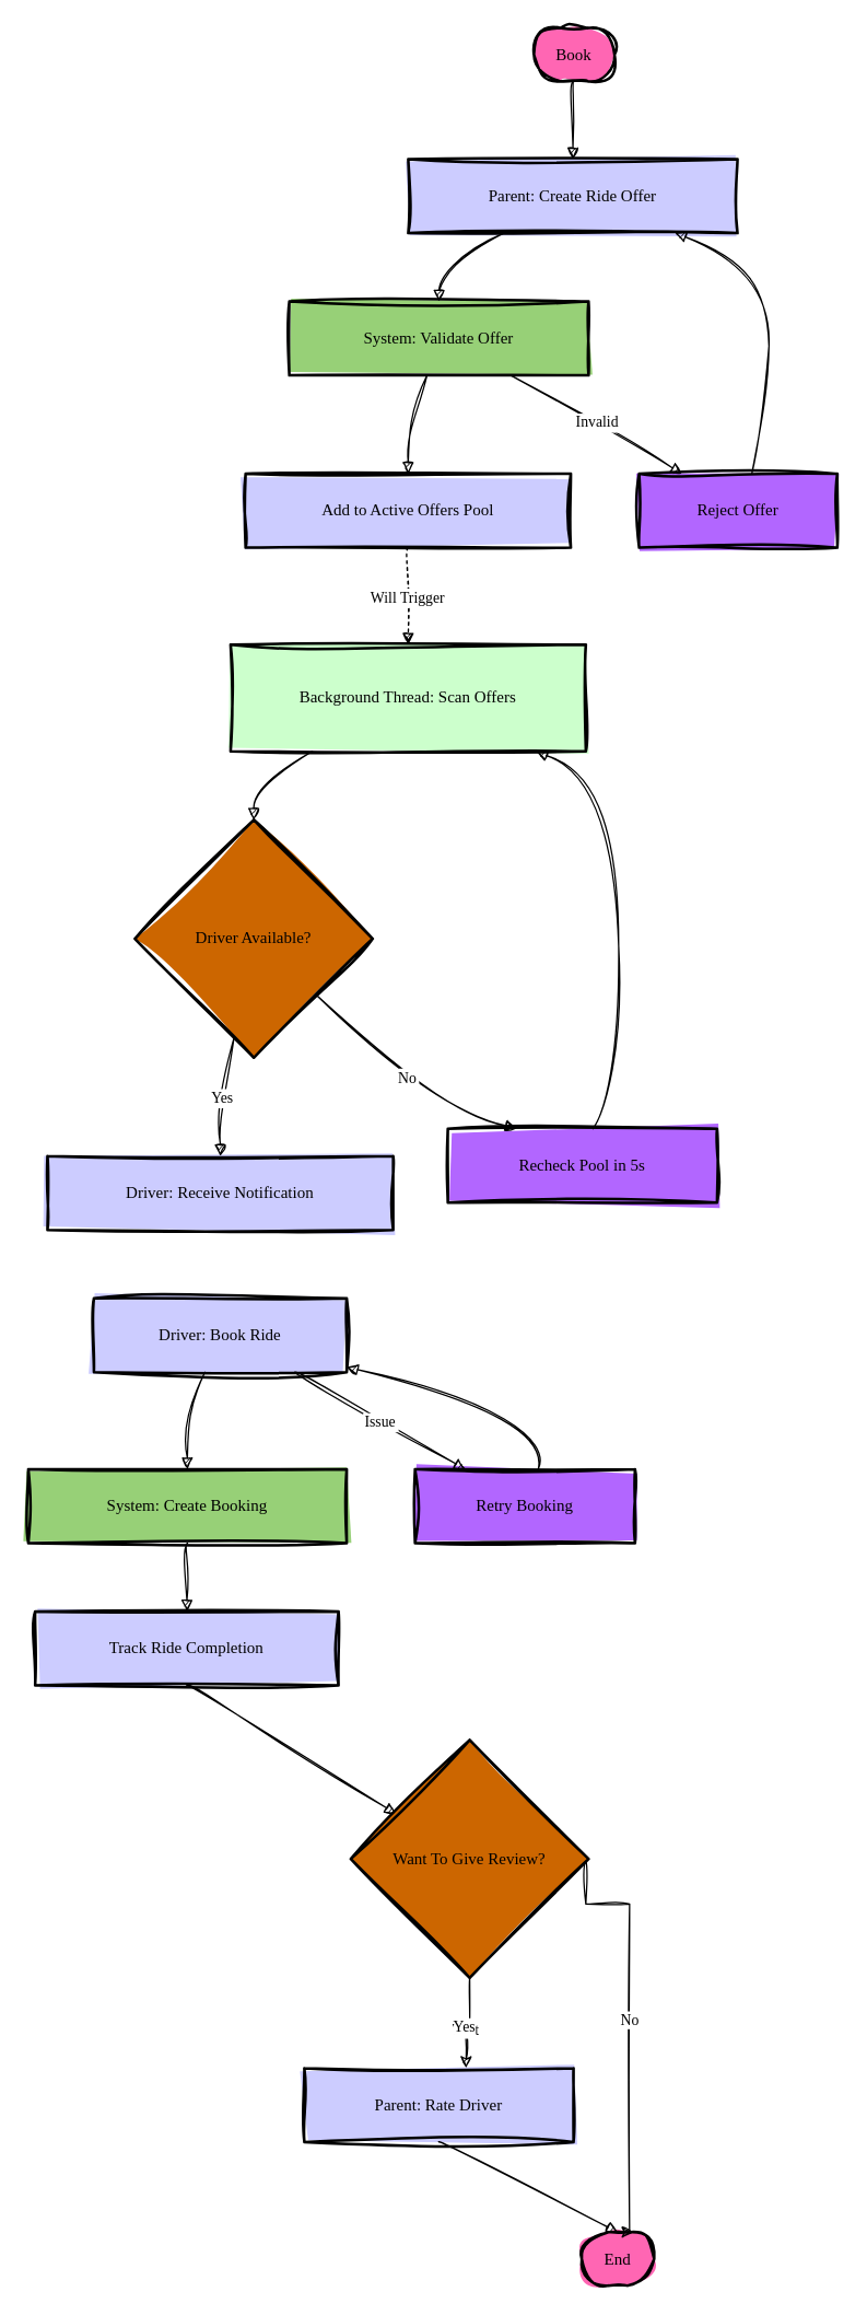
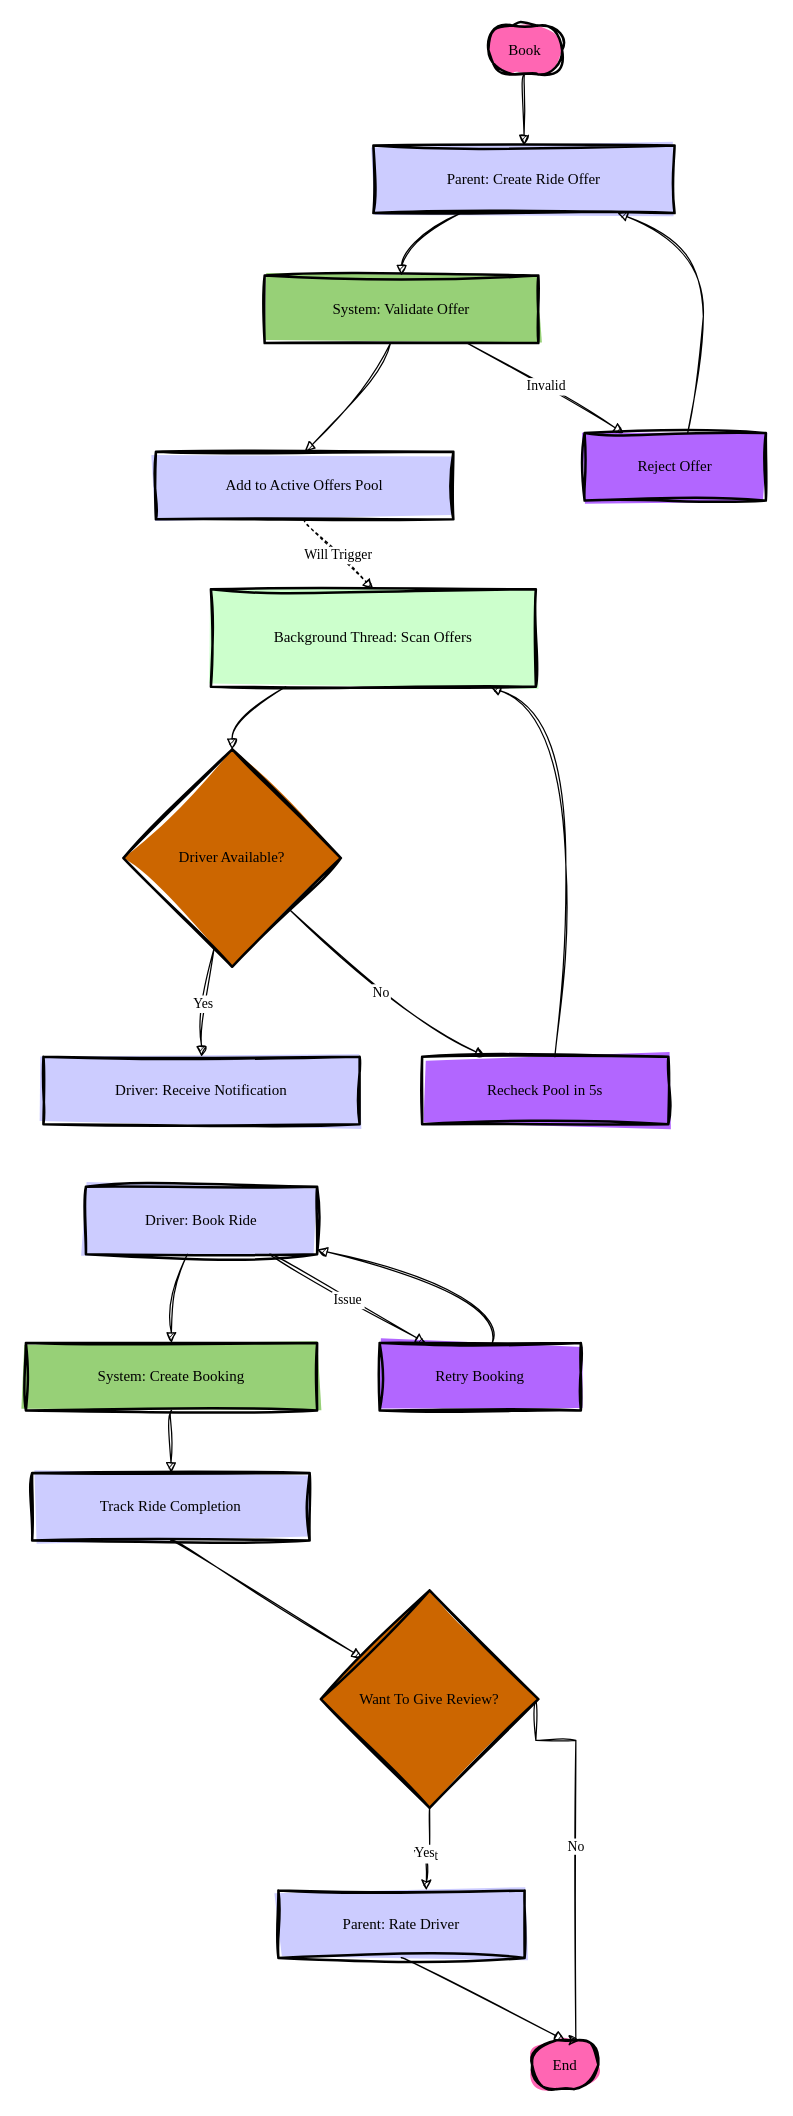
  <mxCell id="0" />
  <mxCell id="1" parent="0" />
  <mxCell id="2" value="Book" style="rounded=1;whiteSpace=wrap;arcSize=50;strokeWidth=2;sketch=1;hachureGap=4;jiggle=2;curveFitting=1;fontFamily=Architects Daughter;fontSource=https%3A%2F%2Ffonts.googleapis.com%2Fcss%3Ffamily%3DArchitects%2BDaughter;fillColor=#FF66B3;fillStyle=solid;" vertex="1" parent="1"><mxGeometry x="390" y="20" width="59" height="39" as="geometry" /></mxCell>
  <mxCell id="3" value="Parent: Create Ride Offer" style="whiteSpace=wrap;strokeWidth=2;sketch=1;hachureGap=4;jiggle=2;curveFitting=1;fontFamily=Architects Daughter;fontSource=https%3A%2F%2Ffonts.googleapis.com%2Fcss%3Ffamily%3DArchitects%2BDaughter;fillStyle=solid;fillColor=#CCCCFF;" vertex="1" parent="1"><mxGeometry x="298" y="116" width="241" height="54" as="geometry" /></mxCell>
  <mxCell id="4" value="System: Validate Offer" style="whiteSpace=wrap;strokeWidth=2;sketch=1;hachureGap=4;jiggle=2;curveFitting=1;fontFamily=Architects Daughter;fontSource=https%3A%2F%2Ffonts.googleapis.com%2Fcss%3Ffamily%3DArchitects%2BDaughter;fillStyle=solid;fillColor=#97D077;" vertex="1" parent="1"><mxGeometry x="211" y="220" width="219" height="54" as="geometry" /></mxCell>
- <mxCell id="5" value="Add to Active Offers Pool" style="whiteSpace=wrap;strokeWidth=2;sketch=1;hachureGap=4;jiggle=2;curveFitting=1;fontFamily=Architects Daughter;fontSource=https%3A%2F%2Ffonts.googleapis.com%2Fcss%3Ffamily%3DArchitects%2BDaughter;fillStyle=solid;fillColor=#CCCCFF;" vertex="1" parent="1"><mxGeometry x="179" y="346" width="238" height="54" as="geometry" /></mxCell>
+ <mxCell id="5" value="Add to Active Offers Pool" style="whiteSpace=wrap;strokeWidth=2;sketch=1;hachureGap=4;jiggle=2;curveFitting=1;fontFamily=Architects Daughter;fontSource=https%3A%2F%2Ffonts.googleapis.com%2Fcss%3Ffamily%3DArchitects%2BDaughter;fillStyle=solid;fillColor=#CCCCFF;" vertex="1" parent="1"><mxGeometry x="124" y="361" width="238" height="54" as="geometry" /></mxCell>
  <mxCell id="6" value="Background Thread: Scan Offers" style="whiteSpace=wrap;strokeWidth=2;sketch=1;hachureGap=4;jiggle=2;curveFitting=1;fontFamily=Architects Daughter;fontSource=https%3A%2F%2Ffonts.googleapis.com%2Fcss%3Ffamily%3DArchitects%2BDaughter;fillStyle=solid;fillColor=#CCFFCC;" vertex="1" parent="1"><mxGeometry x="168" y="471" width="260" height="78" as="geometry" /></mxCell>
  <mxCell id="7" value="Driver Available?" style="rhombus;strokeWidth=2;whiteSpace=wrap;sketch=1;hachureGap=4;jiggle=2;curveFitting=1;fontFamily=Architects Daughter;fontSource=https%3A%2F%2Ffonts.googleapis.com%2Fcss%3Ffamily%3DArchitects%2BDaughter;fillStyle=solid;fillColor=#CC6600;" vertex="1" parent="1"><mxGeometry x="98" y="599" width="174" height="174" as="geometry" /></mxCell>
  <mxCell id="8" value="Driver: Receive Notification" style="whiteSpace=wrap;strokeWidth=2;sketch=1;hachureGap=4;jiggle=2;curveFitting=1;fontFamily=Architects Daughter;fontSource=https%3A%2F%2Ffonts.googleapis.com%2Fcss%3Ffamily%3DArchitects%2BDaughter;fillColor=#CCCCFF;fillStyle=solid;" vertex="1" parent="1"><mxGeometry x="34" y="845" width="253" height="54" as="geometry" /></mxCell>
  <mxCell id="9" value="Driver: Book Ride" style="whiteSpace=wrap;strokeWidth=2;sketch=1;hachureGap=4;jiggle=2;curveFitting=1;fontFamily=Architects Daughter;fontSource=https%3A%2F%2Ffonts.googleapis.com%2Fcss%3Ffamily%3DArchitects%2BDaughter;fillStyle=solid;fillColor=#CCCCFF;" vertex="1" parent="1"><mxGeometry x="68" y="949" width="185" height="54" as="geometry" /></mxCell>
  <mxCell id="10" value="System: Create Booking" style="whiteSpace=wrap;strokeWidth=2;sketch=1;hachureGap=4;jiggle=2;curveFitting=1;fontFamily=Architects Daughter;fontSource=https%3A%2F%2Ffonts.googleapis.com%2Fcss%3Ffamily%3DArchitects%2BDaughter;fillStyle=solid;fillColor=#97D077;" vertex="1" parent="1"><mxGeometry x="20" y="1074" width="233" height="54" as="geometry" /></mxCell>
  <mxCell id="11" value="Track Ride Completion" style="whiteSpace=wrap;strokeWidth=2;sketch=1;hachureGap=4;jiggle=2;curveFitting=1;fontFamily=Architects Daughter;fontSource=https%3A%2F%2Ffonts.googleapis.com%2Fcss%3Ffamily%3DArchitects%2BDaughter;fillStyle=solid;fillColor=#CCCCFF;" vertex="1" parent="1"><mxGeometry x="25" y="1178" width="222" height="54" as="geometry" /></mxCell>
  <mxCell id="12" value="Parent: Rate Driver" style="whiteSpace=wrap;strokeWidth=2;sketch=1;hachureGap=4;jiggle=2;curveFitting=1;fontFamily=Architects Daughter;fontSource=https%3A%2F%2Ffonts.googleapis.com%2Fcss%3Ffamily%3DArchitects%2BDaughter;fillStyle=solid;fillColor=#CCCCFF;" vertex="1" parent="1"><mxGeometry x="222" y="1512" width="197" height="54" as="geometry" /></mxCell>
  <mxCell id="13" value="End" style="rounded=1;whiteSpace=wrap;arcSize=50;strokeWidth=2;sketch=1;hachureGap=4;jiggle=2;curveFitting=1;fontFamily=Architects Daughter;fontSource=https%3A%2F%2Ffonts.googleapis.com%2Fcss%3Ffamily%3DArchitects%2BDaughter;fillStyle=solid;fillColor=#FF66B3;" vertex="1" parent="1"><mxGeometry x="425" y="1632" width="53" height="39" as="geometry" /></mxCell>
- <mxCell id="14" value="Recheck Pool in 5s" style="whiteSpace=wrap;strokeWidth=2;sketch=1;hachureGap=4;jiggle=2;curveFitting=1;fontFamily=Architects Daughter;fontSource=https%3A%2F%2Ffonts.googleapis.com%2Fcss%3Ffamily%3DArchitects%2BDaughter;fillStyle=solid;fillColor=#B266FF;" vertex="1" parent="1"><mxGeometry x="327" y="825" width="197" height="54" as="geometry" /></mxCell>
+ <mxCell id="14" value="Recheck Pool in 5s" style="whiteSpace=wrap;strokeWidth=2;sketch=1;hachureGap=4;jiggle=2;curveFitting=1;fontFamily=Architects Daughter;fontSource=https%3A%2F%2Ffonts.googleapis.com%2Fcss%3Ffamily%3DArchitects%2BDaughter;fillStyle=solid;fillColor=#B266FF;" vertex="1" parent="1"><mxGeometry x="337" y="845" width="197" height="54" as="geometry" /></mxCell>
  <mxCell id="15" value="Reject Offer" style="whiteSpace=wrap;strokeWidth=2;sketch=1;hachureGap=4;jiggle=2;curveFitting=1;fontFamily=Architects Daughter;fontSource=https%3A%2F%2Ffonts.googleapis.com%2Fcss%3Ffamily%3DArchitects%2BDaughter;fillStyle=solid;fillColor=#B266FF;" vertex="1" parent="1"><mxGeometry x="467" y="346" width="145" height="54" as="geometry" /></mxCell>
  <mxCell id="16" value="Retry Booking" style="whiteSpace=wrap;strokeWidth=2;sketch=1;hachureGap=4;jiggle=2;curveFitting=1;fontFamily=Architects Daughter;fontSource=https%3A%2F%2Ffonts.googleapis.com%2Fcss%3Ffamily%3DArchitects%2BDaughter;fillStyle=solid;fillColor=#B266FF;" vertex="1" parent="1"><mxGeometry x="303" y="1074" width="161" height="54" as="geometry" /></mxCell>
  <mxCell id="17" value="" style="curved=1;startArrow=none;endArrow=block;exitX=0.49;exitY=0.99;entryX=0.5;entryY=0;rounded=0;sketch=1;hachureGap=4;jiggle=2;curveFitting=1;fontFamily=Architects Daughter;fontSource=https%3A%2F%2Ffonts.googleapis.com%2Fcss%3Ffamily%3DArchitects%2BDaughter;" edge="1" parent="1" source="2" target="3"><mxGeometry relative="1" as="geometry"><Array as="points" /></mxGeometry></mxCell>
  <mxCell id="18" value="" style="curved=1;startArrow=none;endArrow=block;exitX=0.29;exitY=1;entryX=0.5;entryY=0;rounded=0;sketch=1;hachureGap=4;jiggle=2;curveFitting=1;fontFamily=Architects Daughter;fontSource=https%3A%2F%2Ffonts.googleapis.com%2Fcss%3Ffamily%3DArchitects%2BDaughter;" edge="1" parent="1" source="3" target="4"><mxGeometry relative="1" as="geometry"><Array as="points"><mxPoint x="321" y="195" /></Array></mxGeometry></mxCell>
  <mxCell id="19" value="" style="curved=1;startArrow=none;endArrow=block;exitX=0.46;exitY=1;entryX=0.5;entryY=-0.01;rounded=0;sketch=1;hachureGap=4;jiggle=2;curveFitting=1;fontFamily=Architects Daughter;fontSource=https%3A%2F%2Ffonts.googleapis.com%2Fcss%3Ffamily%3DArchitects%2BDaughter;" edge="1" parent="1" source="4" target="5"><mxGeometry relative="1" as="geometry"><Array as="points"><mxPoint x="298" y="310" /></Array></mxGeometry></mxCell>
  <mxCell id="20" value="Will Trigger" style="curved=1;dashed=1;dashPattern=2 3;startArrow=none;endArrow=block;exitX=0.5;exitY=0.99;entryX=0.5;entryY=0;rounded=0;sketch=1;hachureGap=4;jiggle=2;curveFitting=1;fontFamily=Architects Daughter;fontSource=https%3A%2F%2Ffonts.googleapis.com%2Fcss%3Ffamily%3DArchitects%2BDaughter;" edge="1" parent="1" source="5" target="6"><mxGeometry relative="1" as="geometry"><Array as="points" /></mxGeometry></mxCell>
  <mxCell id="21" value="" style="curved=1;startArrow=none;endArrow=block;exitX=0.23;exitY=1;entryX=0.5;entryY=0;rounded=0;sketch=1;hachureGap=4;jiggle=2;curveFitting=1;fontFamily=Architects Daughter;fontSource=https%3A%2F%2Ffonts.googleapis.com%2Fcss%3Ffamily%3DArchitects%2BDaughter;" edge="1" parent="1" source="6" target="7"><mxGeometry relative="1" as="geometry"><Array as="points"><mxPoint x="185" y="574" /></Array></mxGeometry></mxCell>
  <mxCell id="22" value="Yes" style="curved=1;startArrow=none;endArrow=block;exitX=0.4;exitY=1;entryX=0.5;entryY=-0.01;rounded=0;sketch=1;hachureGap=4;jiggle=2;curveFitting=1;fontFamily=Architects Daughter;fontSource=https%3A%2F%2Ffonts.googleapis.com%2Fcss%3Ffamily%3DArchitects%2BDaughter;" edge="1" parent="1" source="7" target="8"><mxGeometry relative="1" as="geometry"><Array as="points"><mxPoint x="161" y="809" /></Array></mxGeometry></mxCell>
  <mxCell id="23" value="" style="curved=1;startArrow=none;endArrow=block;exitX=0.44;exitY=0.99;entryX=0.5;entryY=0;rounded=0;sketch=1;hachureGap=4;jiggle=2;curveFitting=1;fontFamily=Architects Daughter;fontSource=https%3A%2F%2Ffonts.googleapis.com%2Fcss%3Ffamily%3DArchitects%2BDaughter;" edge="1" parent="1" source="9" target="10"><mxGeometry relative="1" as="geometry"><Array as="points"><mxPoint x="136" y="1038" /></Array></mxGeometry></mxCell>
  <mxCell id="24" value="" style="curved=1;startArrow=none;endArrow=block;exitX=0.5;exitY=1;entryX=0.5;entryY=0;rounded=0;sketch=1;hachureGap=4;jiggle=2;curveFitting=1;fontFamily=Architects Daughter;fontSource=https%3A%2F%2Ffonts.googleapis.com%2Fcss%3Ffamily%3DArchitects%2BDaughter;" edge="1" parent="1" source="10" target="11"><mxGeometry relative="1" as="geometry"><Array as="points" /></mxGeometry></mxCell>
  <mxCell id="25" value="" style="curved=1;startArrow=none;endArrow=block;exitX=0.5;exitY=1;rounded=0;sketch=1;hachureGap=4;jiggle=2;curveFitting=1;fontFamily=Architects Daughter;fontSource=https%3A%2F%2Ffonts.googleapis.com%2Fcss%3Ffamily%3DArchitects%2BDaughter;" edge="1" parent="1" source="11" target="35"><mxGeometry relative="1" as="geometry"><Array as="points" /><mxPoint x="133" y="1272" as="targetPoint" /></mxGeometry></mxCell>
  <mxCell id="26" value="" style="curved=1;startArrow=none;endArrow=block;exitX=0.5;exitY=1;entryX=0.5;entryY=0;rounded=0;sketch=1;hachureGap=4;jiggle=2;curveFitting=1;fontFamily=Architects Daughter;fontSource=https%3A%2F%2Ffonts.googleapis.com%2Fcss%3Ffamily%3DArchitects%2BDaughter;" edge="1" parent="1" source="12" target="13"><mxGeometry relative="1" as="geometry"><Array as="points" /></mxGeometry></mxCell>
  <mxCell id="27" value="No" style="curved=1;startArrow=none;endArrow=block;exitX=1;exitY=0.95;entryX=0.25;entryY=-0.01;rounded=0;sketch=1;hachureGap=4;jiggle=2;curveFitting=1;fontFamily=Architects Daughter;fontSource=https%3A%2F%2Ffonts.googleapis.com%2Fcss%3Ffamily%3DArchitects%2BDaughter;" edge="1" parent="1" source="7" target="14"><mxGeometry relative="1" as="geometry"><Array as="points"><mxPoint x="322" y="809" /></Array></mxGeometry></mxCell>
  <mxCell id="28" value="" style="curved=1;startArrow=none;endArrow=block;exitX=0.54;exitY=-0.01;entryX=0.86;entryY=1;rounded=0;sketch=1;hachureGap=4;jiggle=2;curveFitting=1;fontFamily=Architects Daughter;fontSource=https%3A%2F%2Ffonts.googleapis.com%2Fcss%3Ffamily%3DArchitects%2BDaughter;" edge="1" parent="1" source="14" target="6"><mxGeometry relative="1" as="geometry"><Array as="points"><mxPoint x="452" y="809" /><mxPoint x="452" y="574" /></Array></mxGeometry></mxCell>
  <mxCell id="29" value="Invalid" style="curved=1;startArrow=none;endArrow=block;exitX=0.74;exitY=1;entryX=0.21;entryY=-0.01;rounded=0;sketch=1;hachureGap=4;jiggle=2;curveFitting=1;fontFamily=Architects Daughter;fontSource=https%3A%2F%2Ffonts.googleapis.com%2Fcss%3Ffamily%3DArchitects%2BDaughter;" edge="1" parent="1" source="4" target="15"><mxGeometry relative="1" as="geometry"><Array as="points"><mxPoint x="441" y="310" /></Array></mxGeometry></mxCell>
  <mxCell id="30" value="" style="curved=1;startArrow=none;endArrow=block;exitX=0.57;exitY=-0.01;entryX=0.81;entryY=1;rounded=0;sketch=1;hachureGap=4;jiggle=2;curveFitting=1;fontFamily=Architects Daughter;fontSource=https%3A%2F%2Ffonts.googleapis.com%2Fcss%3Ffamily%3DArchitects%2BDaughter;" edge="1" parent="1" source="15" target="3"><mxGeometry relative="1" as="geometry"><Array as="points"><mxPoint x="562" y="310" /><mxPoint x="562" y="195" /></Array></mxGeometry></mxCell>
  <mxCell id="31" value="Issue" style="curved=1;startArrow=none;endArrow=block;exitX=0.79;exitY=0.99;entryX=0.23;entryY=0;rounded=0;sketch=1;hachureGap=4;jiggle=2;curveFitting=1;fontFamily=Architects Daughter;fontSource=https%3A%2F%2Ffonts.googleapis.com%2Fcss%3Ffamily%3DArchitects%2BDaughter;" edge="1" parent="1" source="9" target="16"><mxGeometry relative="1" as="geometry"><Array as="points" /></mxGeometry></mxCell>
  <mxCell id="32" value="" style="curved=1;startArrow=none;endArrow=block;exitX=0.56;exitY=0;entryX=1;entryY=0.93;rounded=0;sketch=1;hachureGap=4;jiggle=2;curveFitting=1;fontFamily=Architects Daughter;fontSource=https%3A%2F%2Ffonts.googleapis.com%2Fcss%3Ffamily%3DArchitects%2BDaughter;" edge="1" parent="1" source="16" target="9"><mxGeometry relative="1" as="geometry"><Array as="points"><mxPoint x="407" y="1038" /></Array></mxGeometry></mxCell>
  <mxCell id="33" style="edgeStyle=orthogonalEdgeStyle;rounded=0;sketch=1;hachureGap=4;jiggle=2;curveFitting=1;orthogonalLoop=1;jettySize=auto;html=1;exitX=1;exitY=0.5;exitDx=0;exitDy=0;entryX=0.75;entryY=0;entryDx=0;entryDy=0;fontFamily=Architects Daughter;fontSource=https%3A%2F%2Ffonts.googleapis.com%2Fcss%3Ffamily%3DArchitects%2BDaughter;" edge="1" parent="1"><mxGeometry relative="1" as="geometry"><mxPoint x="428" y="1359" as="sourcePoint" /><mxPoint x="462.75" y="1632" as="targetPoint" /><Array as="points"><mxPoint x="428" y="1392" /><mxPoint x="460" y="1392" /><mxPoint x="460" y="1632" /></Array></mxGeometry></mxCell>
  <mxCell id="34" value="No" style="edgeLabel;html=1;align=center;verticalAlign=middle;resizable=0;points=[];sketch=1;hachureGap=4;jiggle=2;curveFitting=1;fontFamily=Architects Daughter;fontSource=https%3A%2F%2Ffonts.googleapis.com%2Fcss%3Ffamily%3DArchitects%2BDaughter;" vertex="1" connectable="0" parent="33"><mxGeometry x="-0.03" y="-1" relative="1" as="geometry"><mxPoint as="offset" /></mxGeometry></mxCell>
  <mxCell id="35" value="Want To Give Review?" style="rhombus;strokeWidth=2;whiteSpace=wrap;sketch=1;hachureGap=4;jiggle=2;curveFitting=1;fontFamily=Architects Daughter;fontSource=https%3A%2F%2Ffonts.googleapis.com%2Fcss%3Ffamily%3DArchitects%2BDaughter;fillStyle=solid;fillColor=#CC6600;" vertex="1" parent="1"><mxGeometry x="256" y="1272" width="174" height="174" as="geometry" /></mxCell>
  <mxCell id="36" style="edgeStyle=orthogonalEdgeStyle;rounded=0;sketch=1;hachureGap=4;jiggle=2;curveFitting=1;orthogonalLoop=1;jettySize=auto;html=1;exitX=0.5;exitY=1;exitDx=0;exitDy=0;entryX=0.601;entryY=-0.004;entryDx=0;entryDy=0;entryPerimeter=0;fontFamily=Architects Daughter;fontSource=https%3A%2F%2Ffonts.googleapis.com%2Fcss%3Ffamily%3DArchitects%2BDaughter;" edge="1" parent="1" source="35" target="12"><mxGeometry relative="1" as="geometry" /></mxCell>
  <mxCell id="37" value="Text" style="edgeLabel;html=1;align=center;verticalAlign=middle;resizable=0;points=[];sketch=1;hachureGap=4;jiggle=2;curveFitting=1;fontFamily=Architects Daughter;fontSource=https%3A%2F%2Ffonts.googleapis.com%2Fcss%3Ffamily%3DArchitects%2BDaughter;" vertex="1" connectable="0" parent="36"><mxGeometry x="0.156" y="-1" relative="1" as="geometry"><mxPoint as="offset" /></mxGeometry></mxCell>
  <mxCell id="38" value="Yes" style="edgeLabel;html=1;align=center;verticalAlign=middle;resizable=0;points=[];sketch=1;hachureGap=4;jiggle=2;curveFitting=1;fontFamily=Architects Daughter;fontSource=https%3A%2F%2Ffonts.googleapis.com%2Fcss%3Ffamily%3DArchitects%2BDaughter;" vertex="1" connectable="0" parent="36"><mxGeometry x="0.123" y="-2" relative="1" as="geometry"><mxPoint as="offset" /></mxGeometry></mxCell>
